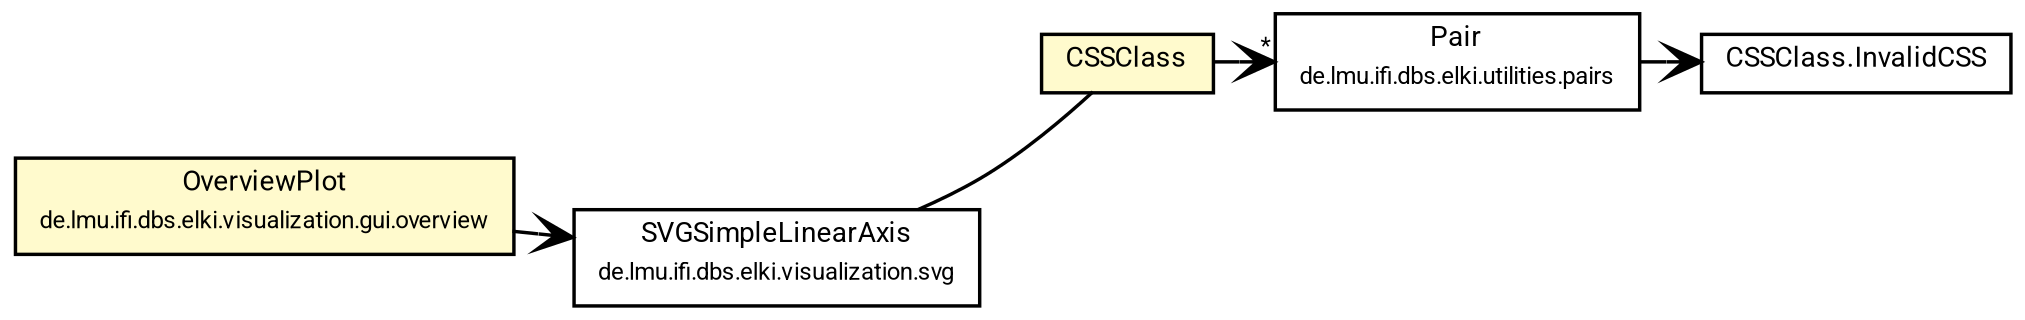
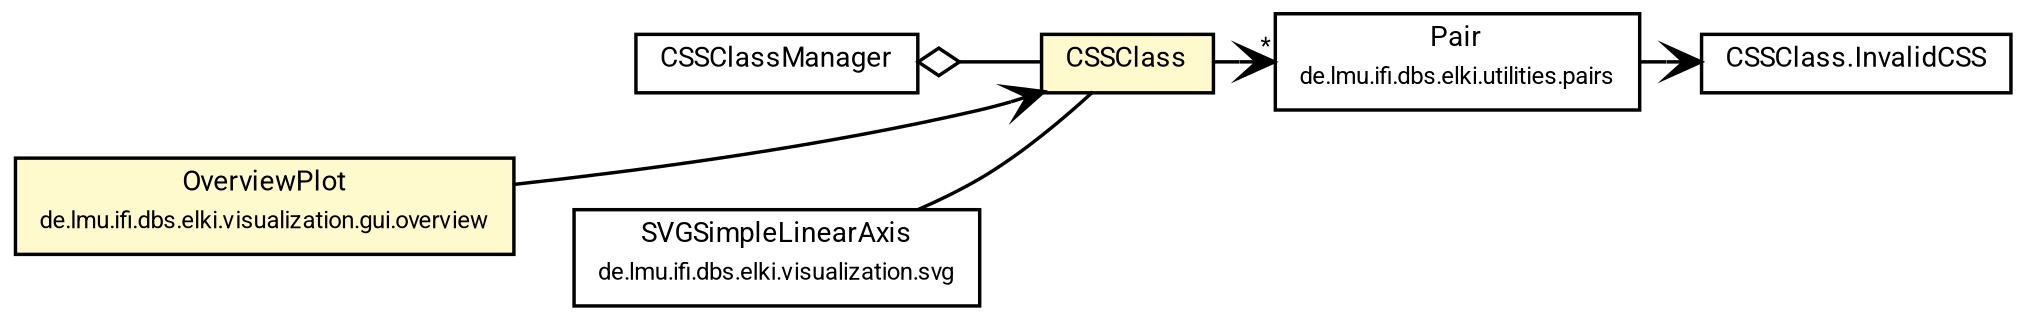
  digraph {
    nodesep=0.15
    rankdir=LR
    ranksep=0.25
    node [fontcolor=black fontname=Roboto fontsize=8 margin=0 shape=plaintext]
    edge [arrowhead=open color=black fontname=Roboto fontsize=7 labelfontname=Roboto labelfontsize=7 weight=1]
+   n1 [height=0 label=<<table title="de.lmu.ifi.dbs.elki.visualization.css.CSSClassManager" border="0" cellborder="1" cellspacing="0" cellpadding="2" href="CSSClassManager.html" target="_parent"> 		<tr><td><table border="0" cellspacing="0" cellpadding="1"> 		<tr><td align="center" balign="center"> <font face="Roboto">CSSClassManager</font> </td></tr> 		</table></td></tr> 		</table>> width=0]
    n2 [height=0 label=<<table title="de.lmu.ifi.dbs.elki.visualization.css.CSSClass" border="0" cellborder="1" cellspacing="0" cellpadding="2" bgcolor="lemonChiffon" href="CSSClass.html" target="_parent"> 		<tr><td><table border="0" cellspacing="0" cellpadding="1"> 		<tr><td align="center" balign="center"> <font face="Roboto">CSSClass</font> </td></tr> 		</table></td></tr> 		</table>> width=0]
    n3 [height=0 label=<<table title="de.lmu.ifi.dbs.elki.utilities.pairs.Pair" border="0" cellborder="1" cellspacing="0" cellpadding="2" href="../../utilities/pairs/Pair.html" target="_parent"> 		<tr><td><table border="0" cellspacing="0" cellpadding="1"> 		<tr><td align="center" balign="center"> <font face="Roboto">Pair</font> </td></tr> 		<tr><td align="center" balign="center"> <font face="Roboto" point-size="7.0">de.lmu.ifi.dbs.elki.utilities.pairs</font> </td></tr> 		</table></td></tr> 		</table>> width=0]
    n4 [height=0 label=<<table title="de.lmu.ifi.dbs.elki.visualization.css.CSSClass.InvalidCSS" border="0" cellborder="1" cellspacing="0" cellpadding="2" href="CSSClass.InvalidCSS.html" target="_parent"> 		<tr><td><table border="0" cellspacing="0" cellpadding="1"> 		<tr><td align="center" balign="center"> <font face="Roboto">CSSClass.InvalidCSS</font> </td></tr> 		</table></td></tr> 		</table>> width=0]
    n5 [height=0 label=<<table title="de.lmu.ifi.dbs.elki.visualization.svg.SVGSimpleLinearAxis" border="0" cellborder="1" cellspacing="0" cellpadding="2" href="../svg/SVGSimpleLinearAxis.html" target="_parent"> 		<tr><td><table border="0" cellspacing="0" cellpadding="1"> 		<tr><td align="center" balign="center"> <font face="Roboto">SVGSimpleLinearAxis</font> </td></tr> 		<tr><td align="center" balign="center"> <font face="Roboto" point-size="7.0">de.lmu.ifi.dbs.elki.visualization.svg</font> </td></tr> 		</table></td></tr> 		</table>> width=0]
    n6 [height=0 label=<<table title="de.lmu.ifi.dbs.elki.visualization.gui.overview.OverviewPlot" border="0" cellborder="1" cellspacing="0" cellpadding="2" bgcolor="LemonChiffon" href="../gui/overview/OverviewPlot.html" target="_parent"> 		<tr><td><table border="0" cellspacing="0" cellpadding="1"> 		<tr><td align="center" balign="center"> <font face="Roboto">OverviewPlot</font> </td></tr> 		<tr><td align="center" balign="center"> <font face="Roboto" point-size="7.0">de.lmu.ifi.dbs.elki.visualization.gui.overview</font> </td></tr> 		</table></td></tr> 		</table>> width=0]
+   n1 -> n2 [arrowhead=none arrowtail=ediamond dir=back weight=4]
    n2 -> n3 [headlabel="*"]
    n3 -> n4
    n5 -> n2 [arrowhead=none weight=2]
-   n6 -> n5
+   n6 -> n2
  }
